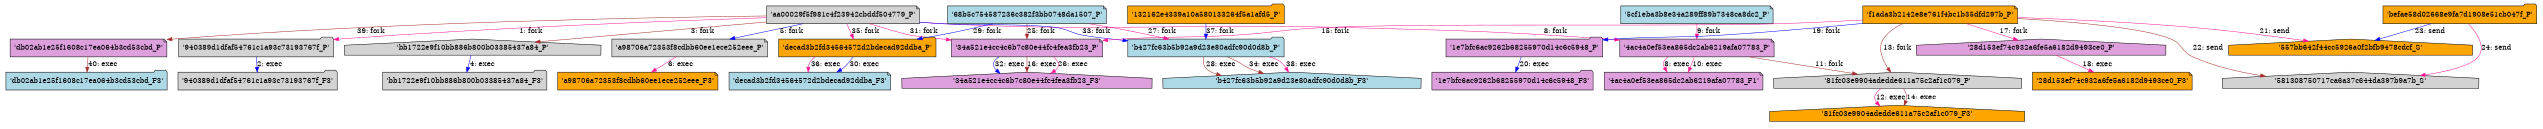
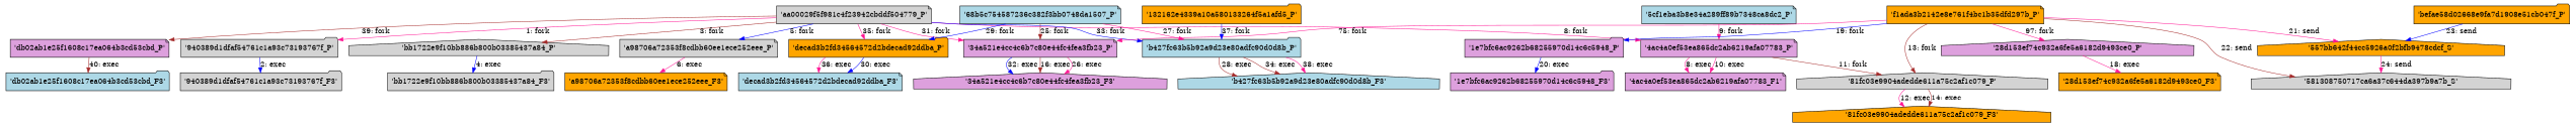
  digraph {
    engine=neato
    fixedsize=false
    fontsize=10
    nodesep=0.3
    rankdir=TB
    ranksep=0
    splines=true
    node [fillcolor=lightgrey node_type=Process shape=note style=filled]
    edge [color=deeppink]
    "'940389d1dfaf54761c1a93c73193767f_P'" [shape=folder]
    "'aa00029f5f981c4f23942cbddf504779_P'"
    "'bb1722e9f10bb886b800b03385437a84_P'" [shape=house]
    "'a98706a72353f8cdbb60ee1ece252eee_P'"
    "'4ac4a0ef53ea865dc2ab6219afa07783_P'" [fillcolor=plum]
    "'34a521e4cc4c6b7c80e44fc4fea3fb23_P'" [fillcolor=plum]
    "'b427fc63b5b92a9d23e80adfc90d0d8b_P'" [fillcolor=lightblue shape=folder]
    "'decad3b2fd34564572d2bdecad92ddba_P'" [fillcolor=orange shape=folder]
    "'db02ab1e25f1608c17ea064b3cd53cbd_P'" [fillcolor=plum]
    "'940389d1dfaf54761c1a93c73193767f_F3'" [node_type=File shape=folder]
    "'bb1722e9f10bb886b800b03385437a84_F3'" [node_type=File shape=folder]
    "'a98706a72353f8cdbb60ee1ece252eee_F3'" [fillcolor=orange node_type=File]
    "'4ac4a0ef53ea865dc2ab6219afa07783_F1'" [fillcolor=plum node_type=File]
    "'81fc03e9904adedde611a75c2af1c079_P'" [shape=house]
    "'34a521e4cc4c6b7c80e44fc4fea3fb23_F3'" [fillcolor=plum node_type=File shape=house]
    "'b427fc63b5b92a9d23e80adfc90d0d8b_F3'" [fillcolor=lightblue node_type=File shape=house]
    "'decad3b2fd34564572d2bdecad92ddba_F3'" [fillcolor=lightblue node_type=File]
    "'db02ab1e25f1608c17ea064b3cd53cbd_F3'" [fillcolor=lightblue node_type=File shape=folder]
    "'81fc03e9904adedde611a75c2af1c079_F3'" [fillcolor=orange node_type=File shape=house]
    "'5cf1eba3b8e34a289ff89b7348ca8dc2_P'" [fillcolor=lightblue]
    "'f1ada3b2142e8e761f4bc1b35dfd297b_P'" [fillcolor=orange]
    "'28d153ef74c932a6fe5a6182d9493ce0_P'" [fillcolor=plum shape=house]
    "'1e7bfc6ac9262b68255970d14c6c5948_P'" [fillcolor=plum shape=folder]
    "'557bb642f44cc5926a0f2bfb9478cdcf_S'" [fillcolor=orange node_type=Socket shape=house]
    "'581308750717ca6a37c644da397b9a7b_S'" [node_type=Socket shape=house]
    "'28d153ef74c932a6fe5a6182d9493ce0_F3'" [fillcolor=orange node_type=File]
    "'1e7bfc6ac9262b68255970d14c6c5948_F3'" [fillcolor=plum node_type=File shape=folder]
    "'befae58d02668e9fa7d1908e51cb047f_P'" [fillcolor=orange shape=folder]
    "'68b5c754587236c382f3bb0748da1507_P'" [fillcolor=lightblue]
    "'132162e4339a10a580133264f5a1afd5_P'" [fillcolor=orange shape=folder]
    "'940389d1dfaf54761c1a93c73193767f_P'" -> "'940389d1dfaf54761c1a93c73193767f_F3'" [color=blue label="2: exec"]
    "'aa00029f5f981c4f23942cbddf504779_P'" -> "'940389d1dfaf54761c1a93c73193767f_P'" [label="1: fork"]
    "'aa00029f5f981c4f23942cbddf504779_P'" -> "'bb1722e9f10bb886b800b03385437a84_P'" [color=brown label="3: fork"]
    "'aa00029f5f981c4f23942cbddf504779_P'" -> "'a98706a72353f8cdbb60ee1ece252eee_P'" [color=blue label="5: fork"]
    "'aa00029f5f981c4f23942cbddf504779_P'" -> "'4ac4a0ef53ea865dc2ab6219afa07783_P'" [label="8: fork"]
    "'aa00029f5f981c4f23942cbddf504779_P'" -> "'34a521e4cc4c6b7c80e44fc4fea3fb23_P'" [label="31: fork"]
    "'aa00029f5f981c4f23942cbddf504779_P'" -> "'b427fc63b5b92a9d23e80adfc90d0d8b_P'" [color=blue label="33: fork"]
    "'aa00029f5f981c4f23942cbddf504779_P'" -> "'decad3b2fd34564572d2bdecad92ddba_P'" [label="35: fork"]
    "'aa00029f5f981c4f23942cbddf504779_P'" -> "'db02ab1e25f1608c17ea064b3cd53cbd_P'" [color=brown label="39: fork"]
    "'bb1722e9f10bb886b800b03385437a84_P'" -> "'bb1722e9f10bb886b800b03385437a84_F3'" [color=blue label="4: exec"]
    "'a98706a72353f8cdbb60ee1ece252eee_P'" -> "'a98706a72353f8cdbb60ee1ece252eee_F3'" [label="6: exec"]
    "'4ac4a0ef53ea865dc2ab6219afa07783_P'" -> "'4ac4a0ef53ea865dc2ab6219afa07783_F1'" [label="8: exec"]
    "'4ac4a0ef53ea865dc2ab6219afa07783_P'" -> "'4ac4a0ef53ea865dc2ab6219afa07783_F1'" [label="10: exec"]
    "'4ac4a0ef53ea865dc2ab6219afa07783_P'" -> "'81fc03e9904adedde611a75c2af1c079_P'" [color=brown label="11: fork"]
    "'34a521e4cc4c6b7c80e44fc4fea3fb23_P'" -> "'34a521e4cc4c6b7c80e44fc4fea3fb23_F3'" [color=brown label="16: exec"]
    "'34a521e4cc4c6b7c80e44fc4fea3fb23_P'" -> "'34a521e4cc4c6b7c80e44fc4fea3fb23_F3'" [label="26: exec"]
    "'34a521e4cc4c6b7c80e44fc4fea3fb23_P'" -> "'34a521e4cc4c6b7c80e44fc4fea3fb23_F3'" [color=blue label="32: exec"]
    "'b427fc63b5b92a9d23e80adfc90d0d8b_P'" -> "'b427fc63b5b92a9d23e80adfc90d0d8b_F3'" [color=brown label="28: exec"]
    "'b427fc63b5b92a9d23e80adfc90d0d8b_P'" -> "'b427fc63b5b92a9d23e80adfc90d0d8b_F3'" [color=brown label="34: exec"]
    "'b427fc63b5b92a9d23e80adfc90d0d8b_P'" -> "'b427fc63b5b92a9d23e80adfc90d0d8b_F3'" [label="38: exec"]
    "'decad3b2fd34564572d2bdecad92ddba_P'" -> "'decad3b2fd34564572d2bdecad92ddba_F3'" [color=blue label="30: exec"]
    "'decad3b2fd34564572d2bdecad92ddba_P'" -> "'decad3b2fd34564572d2bdecad92ddba_F3'" [label="36: exec"]
    "'db02ab1e25f1608c17ea064b3cd53cbd_P'" -> "'db02ab1e25f1608c17ea064b3cd53cbd_F3'" [color=brown label="40: exec"]
    "'81fc03e9904adedde611a75c2af1c079_P'" -> "'81fc03e9904adedde611a75c2af1c079_F3'" [label="12: exec"]
    "'81fc03e9904adedde611a75c2af1c079_P'" -> "'81fc03e9904adedde611a75c2af1c079_F3'" [color=brown label="14: exec"]
    "'5cf1eba3b8e34a289ff89b7348ca8dc2_P'" -> "'4ac4a0ef53ea865dc2ab6219afa07783_P'" [label="9: fork"]
-   "'f1ada3b2142e8e761f4bc1b35dfd297b_P'" -> "'34a521e4cc4c6b7c80e44fc4fea3fb23_P'" [label="15: fork"]
+   "'f1ada3b2142e8e761f4bc1b35dfd297b_P'" -> "'34a521e4cc4c6b7c80e44fc4fea3fb23_P'" [label="75: fork"]
    "'f1ada3b2142e8e761f4bc1b35dfd297b_P'" -> "'81fc03e9904adedde611a75c2af1c079_P'" [color=brown label="13: fork"]
-   "'f1ada3b2142e8e761f4bc1b35dfd297b_P'" -> "'28d153ef74c932a6fe5a6182d9493ce0_P'" [label="17: fork"]
+   "'f1ada3b2142e8e761f4bc1b35dfd297b_P'" -> "'28d153ef74c932a6fe5a6182d9493ce0_P'" [label="97: fork"]
    "'f1ada3b2142e8e761f4bc1b35dfd297b_P'" -> "'1e7bfc6ac9262b68255970d14c6c5948_P'" [color=blue label="19: fork"]
    "'f1ada3b2142e8e761f4bc1b35dfd297b_P'" -> "'557bb642f44cc5926a0f2bfb9478cdcf_S'" [label="21: send"]
    "'f1ada3b2142e8e761f4bc1b35dfd297b_P'" -> "'581308750717ca6a37c644da397b9a7b_S'" [color=brown label="22: send"]
    "'28d153ef74c932a6fe5a6182d9493ce0_P'" -> "'28d153ef74c932a6fe5a6182d9493ce0_F3'" [label="18: exec"]
    "'1e7bfc6ac9262b68255970d14c6c5948_P'" -> "'1e7bfc6ac9262b68255970d14c6c5948_F3'" [color=blue label="20: exec"]
    "'befae58d02668e9fa7d1908e51cb047f_P'" -> "'557bb642f44cc5926a0f2bfb9478cdcf_S'" [color=blue label="23: send"]
-   "'befae58d02668e9fa7d1908e51cb047f_P'" -> "'581308750717ca6a37c644da397b9a7b_S'" [label="24: send"]
+   "'557bb642f44cc5926a0f2bfb9478cdcf_S'" -> "'581308750717ca6a37c644da397b9a7b_S'" [label="24: send"]
    "'68b5c754587236c382f3bb0748da1507_P'" -> "'34a521e4cc4c6b7c80e44fc4fea3fb23_P'" [color=brown label="25: fork"]
    "'68b5c754587236c382f3bb0748da1507_P'" -> "'b427fc63b5b92a9d23e80adfc90d0d8b_P'" [label="27: fork"]
    "'68b5c754587236c382f3bb0748da1507_P'" -> "'decad3b2fd34564572d2bdecad92ddba_P'" [color=blue label="29: fork"]
    "'132162e4339a10a580133264f5a1afd5_P'" -> "'b427fc63b5b92a9d23e80adfc90d0d8b_P'" [color=blue label="37: fork"]
  }
